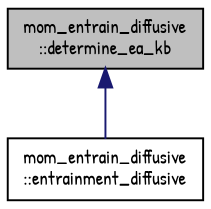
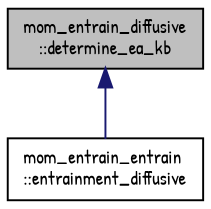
  digraph {
    rankdir=TB
    fontname="Patrick Hand"
    node [color=black fontname="Patrick Hand" fontsize=10 shape=record style=filled]
    n1 [fillcolor=grey75 fontcolor=black height=0.2 label="mom_entrain_diffusive\l::determine_ea_kb" width=0.4]
-   n2 [fillcolor=white height=0.2 label="mom_entrain_diffusive\l::entrainment_diffusive" width=0.4]
+   n2 [fillcolor=white height=0.2 label="mom_entrain_entrain\l::entrainment_diffusive" width=0.4]
    n1 -> n2 [color=midnightblue dir=back fontname="Patrick Hand" fontsize=10 labelfontname=Helvetica labelfontsize=10 style=solid]
  }
